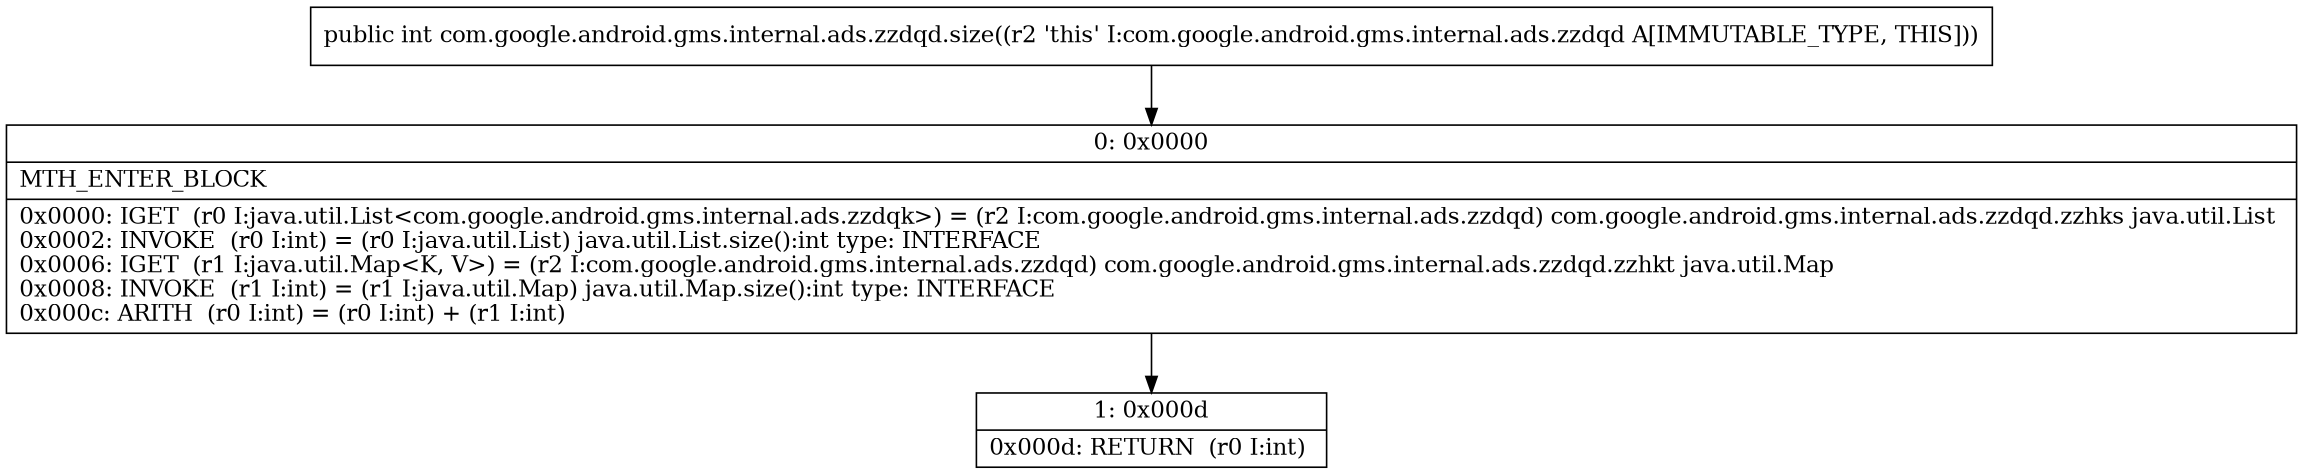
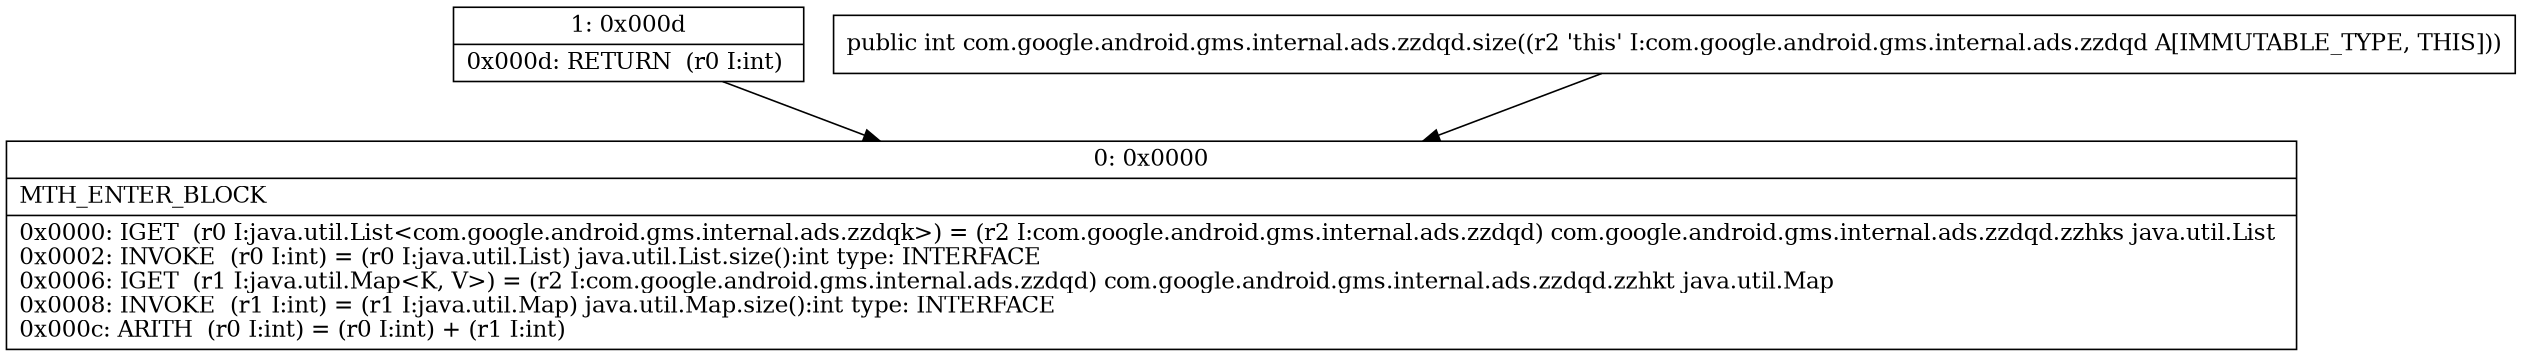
  digraph {
    node [shape=record]
    n1 [label="{0\:\ 0x0000|MTH_ENTER_BLOCK\l|0x0000: IGET  (r0 I:java.util.List\<com.google.android.gms.internal.ads.zzdqk\>) = (r2 I:com.google.android.gms.internal.ads.zzdqd) com.google.android.gms.internal.ads.zzdqd.zzhks java.util.List \l0x0002: INVOKE  (r0 I:int) = (r0 I:java.util.List) java.util.List.size():int type: INTERFACE \l0x0006: IGET  (r1 I:java.util.Map\<K, V\>) = (r2 I:com.google.android.gms.internal.ads.zzdqd) com.google.android.gms.internal.ads.zzdqd.zzhkt java.util.Map \l0x0008: INVOKE  (r1 I:int) = (r1 I:java.util.Map) java.util.Map.size():int type: INTERFACE \l0x000c: ARITH  (r0 I:int) = (r0 I:int) + (r1 I:int) \l}"]
    n2 [label="{1\:\ 0x000d|0x000d: RETURN  (r0 I:int) \l}"]
    n3 [label="{public int com.google.android.gms.internal.ads.zzdqd.size((r2 'this' I:com.google.android.gms.internal.ads.zzdqd A[IMMUTABLE_TYPE, THIS])) }"]
-   n1 -> n2
+   n2 -> n1
    n3 -> n1
  }
